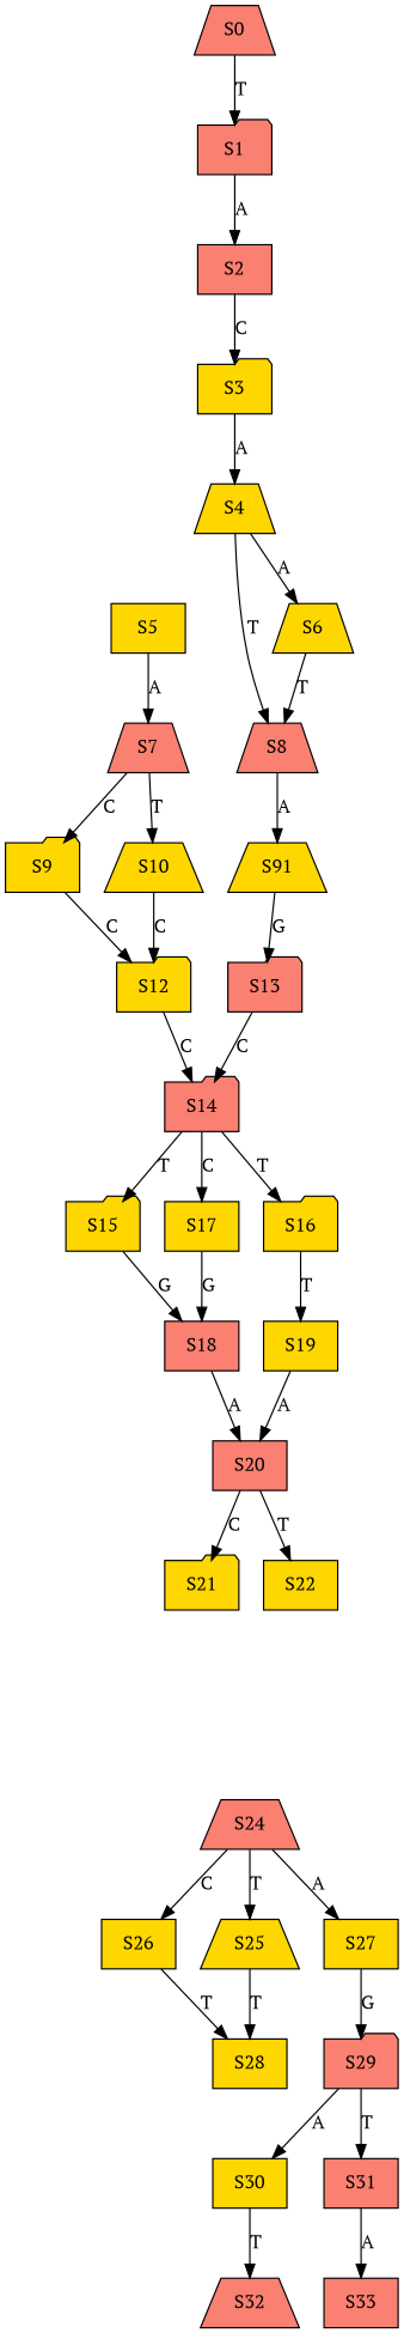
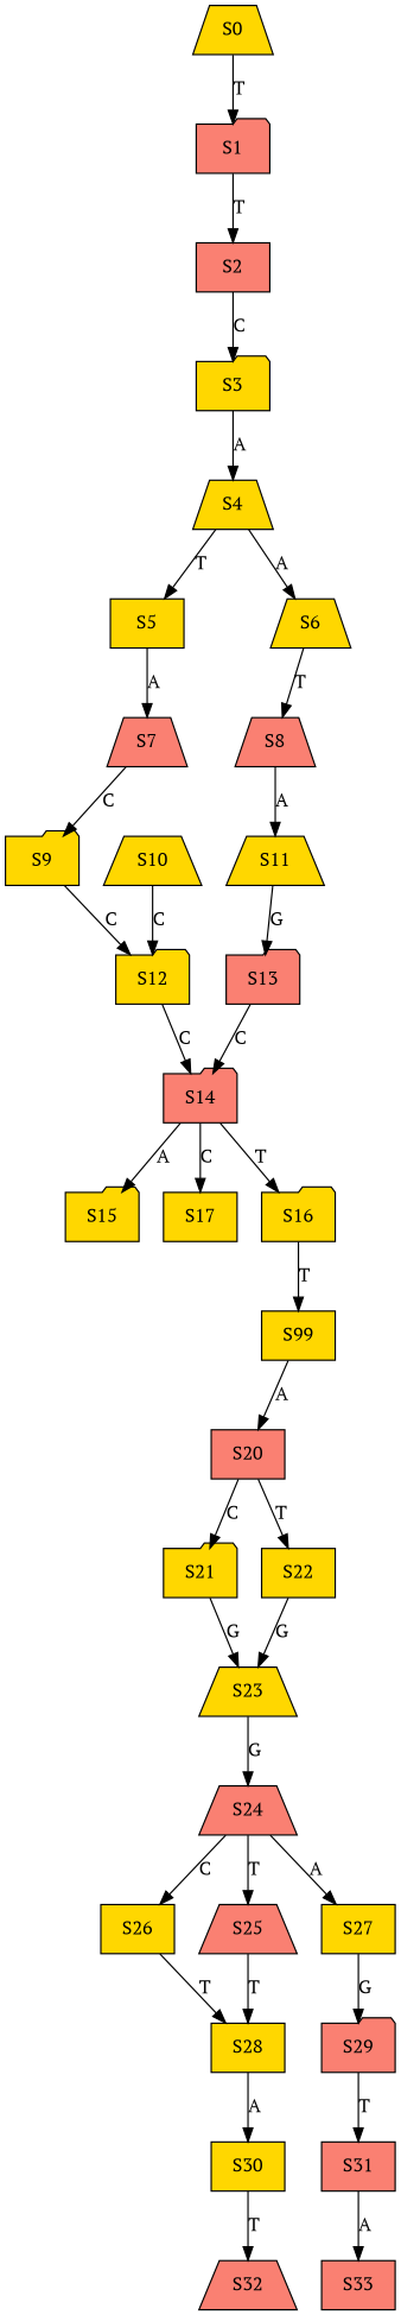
  strict digraph {
    fontname="PT Serif"
    node [fillcolor=gold fontname="PT Serif" shape=box style=filled]
    edge [fontname="PT Serif"]
-   S0 [fillcolor=salmon shape=trapezium]
+   S0 [shape=trapezium]
    S1 [fillcolor=salmon shape=folder]
    S2 [fillcolor=salmon]
    S3 [shape=folder]
    S4 [shape=trapezium]
    S5
    S6 [shape=trapezium]
    S7 [fillcolor=salmon shape=trapezium]
    S8 [fillcolor=salmon shape=trapezium]
    S9 [shape=folder]
    S10 [shape=trapezium]
-   S11 [shape=trapezium label=S91]
+   S11 [shape=trapezium]
    S12 [shape=folder]
    S13 [fillcolor=salmon shape=folder]
    S14 [fillcolor=salmon shape=folder]
    S15 [shape=folder]
    S16 [shape=folder]
    S17
-   S18 [fillcolor=salmon]
-   S19
+   S19 [label=S99]
    S20 [fillcolor=salmon]
    S21 [shape=folder]
    S22
+   S23 [shape=trapezium]
    S24 [fillcolor=salmon shape=trapezium]
-   S25 [shape=trapezium]
+   S25 [fillcolor=salmon shape=trapezium]
    S26
    S27
    S28
    S29 [fillcolor=salmon shape=folder]
    S30
    S31 [fillcolor=salmon]
    S32 [fillcolor=salmon shape=trapezium]
    S33 [fillcolor=salmon]
    S0 -> S1 [label=T]
-   S1 -> S2 [label=A]
+   S1 -> S2 [label=T]
    S2 -> S3 [label=C]
    S3 -> S4 [label=A]
-   S4 -> S8 [label=T]
+   S4 -> S5 [label=T]
    S4 -> S6 [label=A]
    S5 -> S7 [label=A]
    S6 -> S8 [label=T]
    S7 -> S9 [label=C]
-   S7 -> S10 [label=T]
    S8 -> S11 [label=A]
    S9 -> S12 [label=C]
    S10 -> S12 [label=C]
    S11 -> S13 [label=G]
    S12 -> S14 [label=C]
    S13 -> S14 [label=C]
-   S14 -> S15 [label=T]
+   S14 -> S15 [label=A]
    S14 -> S16 [label=T]
    S14 -> S17 [label=C]
-   S15 -> S18 [label=G]
    S16 -> S19 [label=T]
-   S17 -> S18 [label=G]
-   S18 -> S20 [label=A]
    S19 -> S20 [label=A]
    S20 -> S21 [label=C]
    S20 -> S22 [label=T]
+   S21 -> S23 [label=G]
+   S22 -> S23 [label=G]
+   S23 -> S24 [label=G]
    S24 -> S25 [label=T]
    S24 -> S26 [label=C]
    S24 -> S27 [label=A]
    S25 -> S28 [label=T]
    S26 -> S28 [label=T]
    S27 -> S29 [label=G]
-   S29 -> S30 [label=A]
+   S28 -> S30 [label=A]
    S29 -> S31 [label=T]
    S30 -> S32 [label=T]
    S31 -> S33 [label=A]
  }
